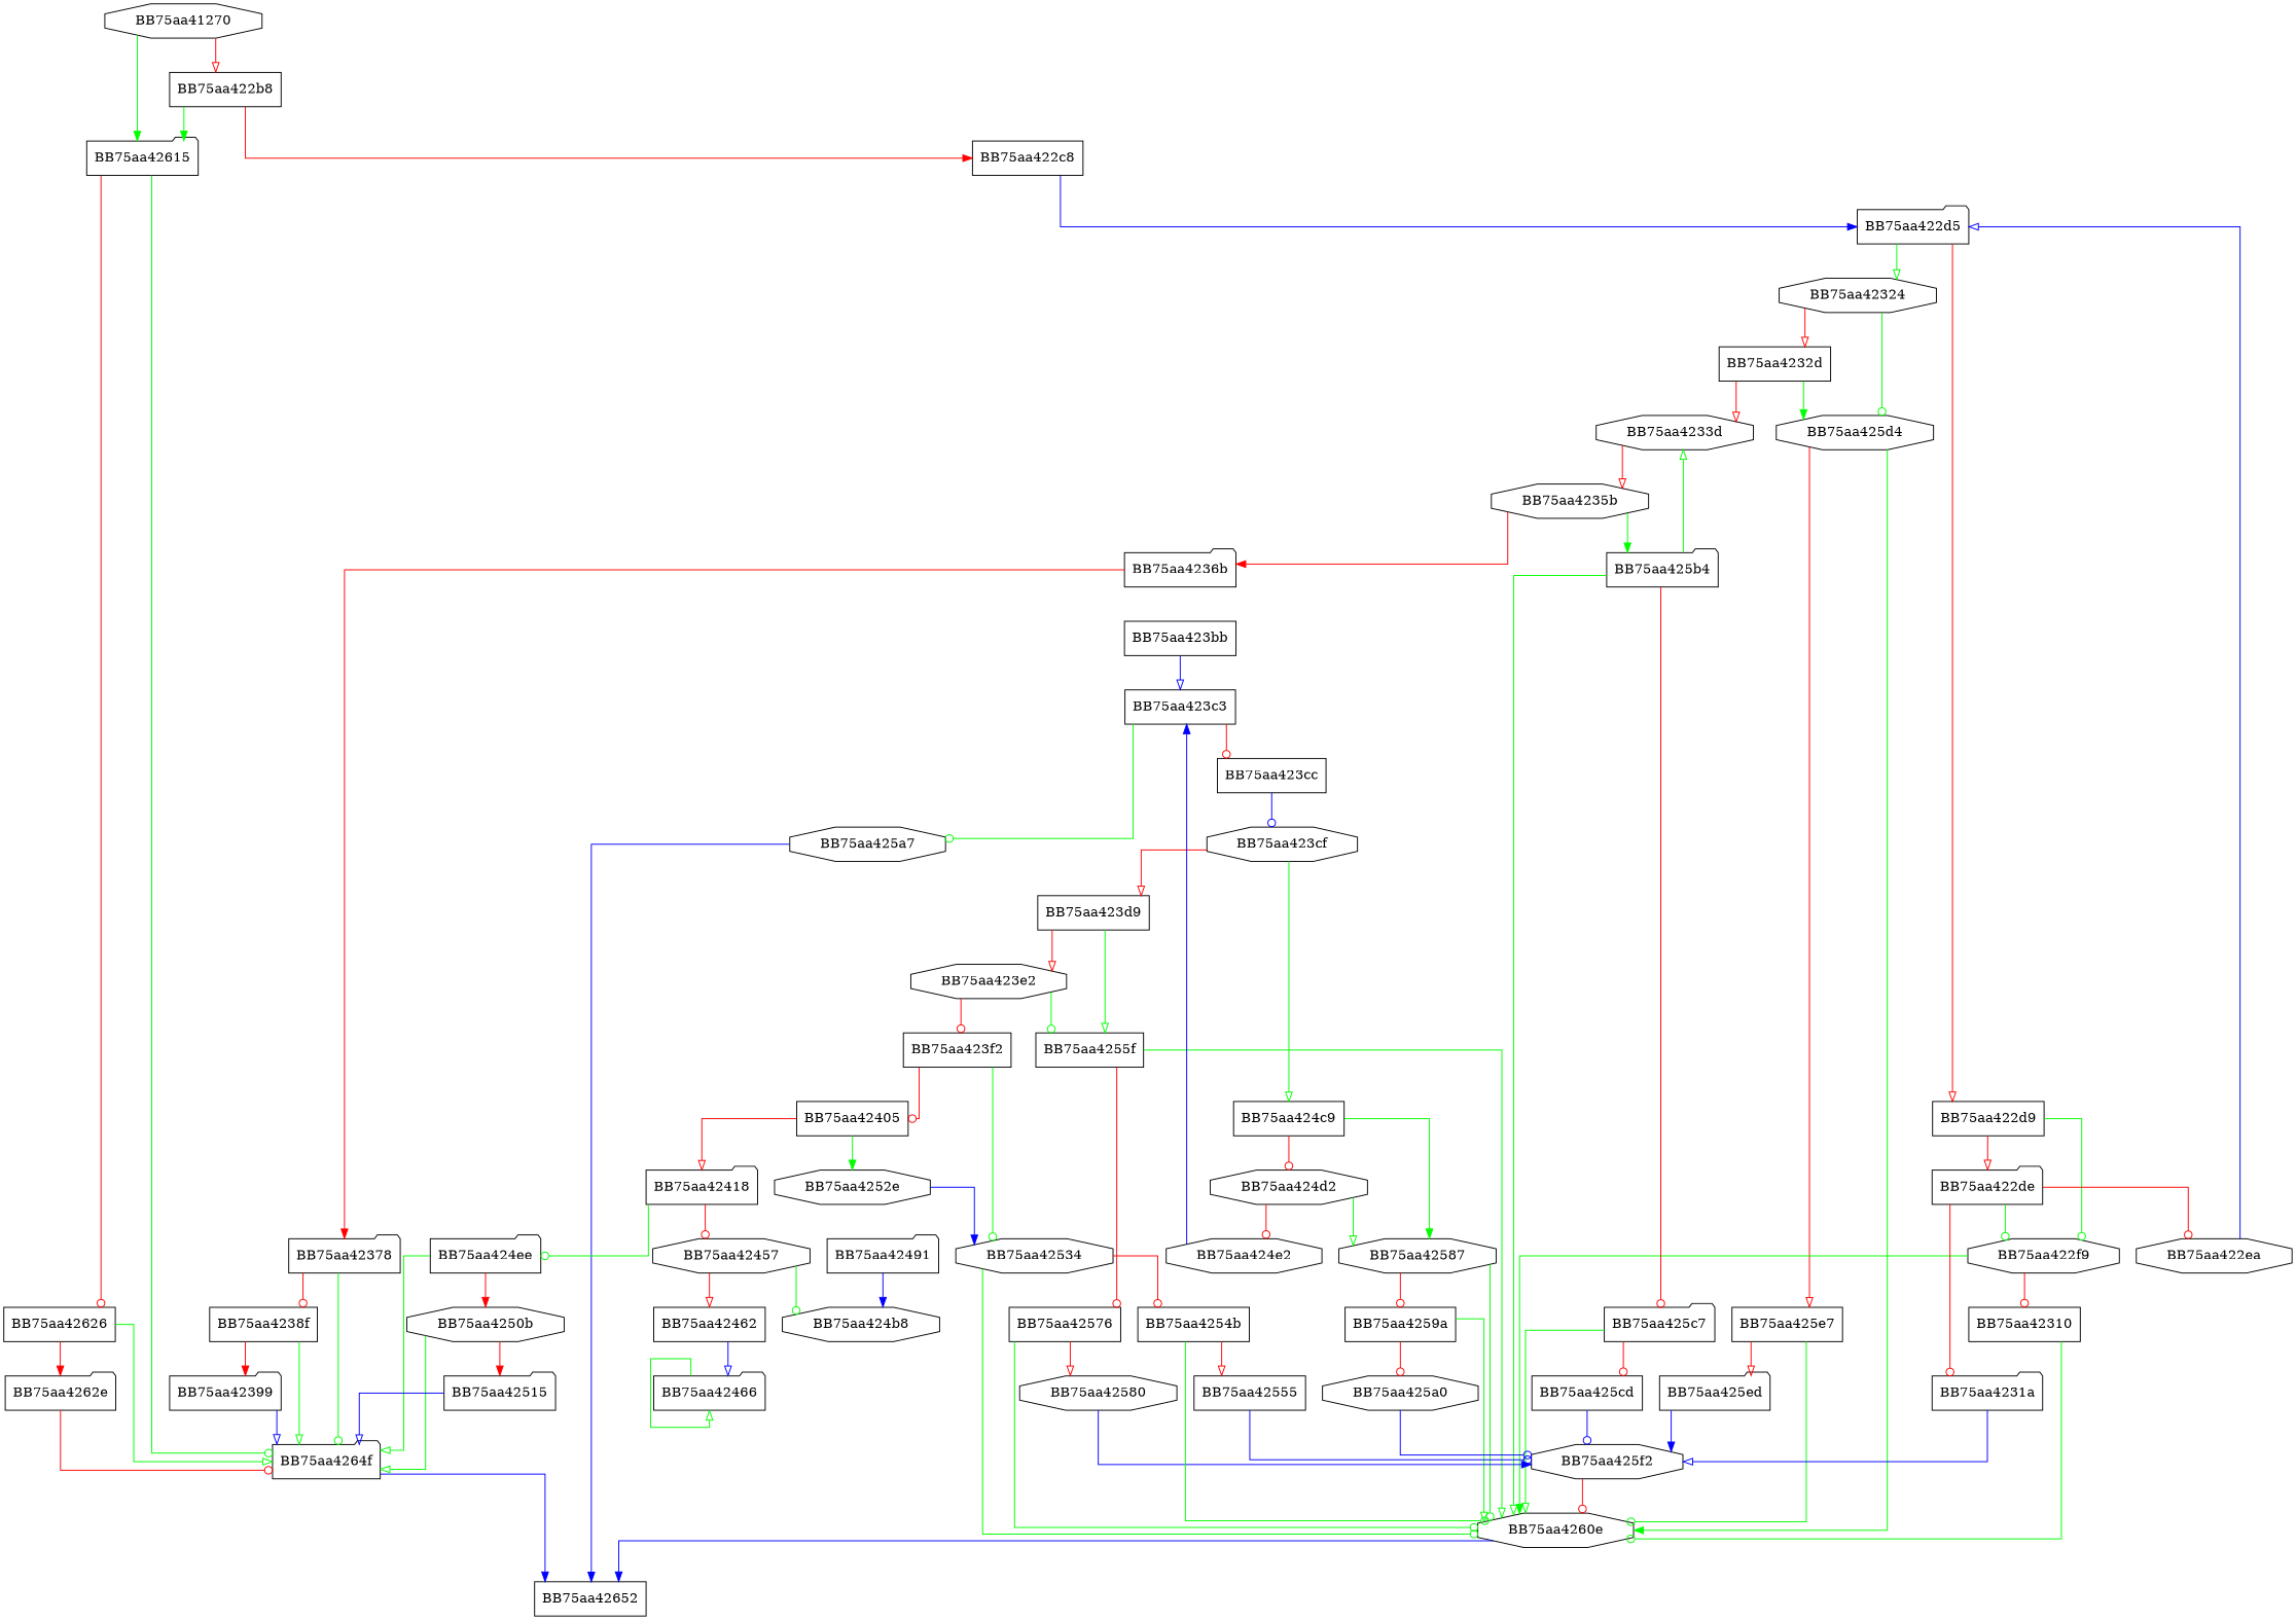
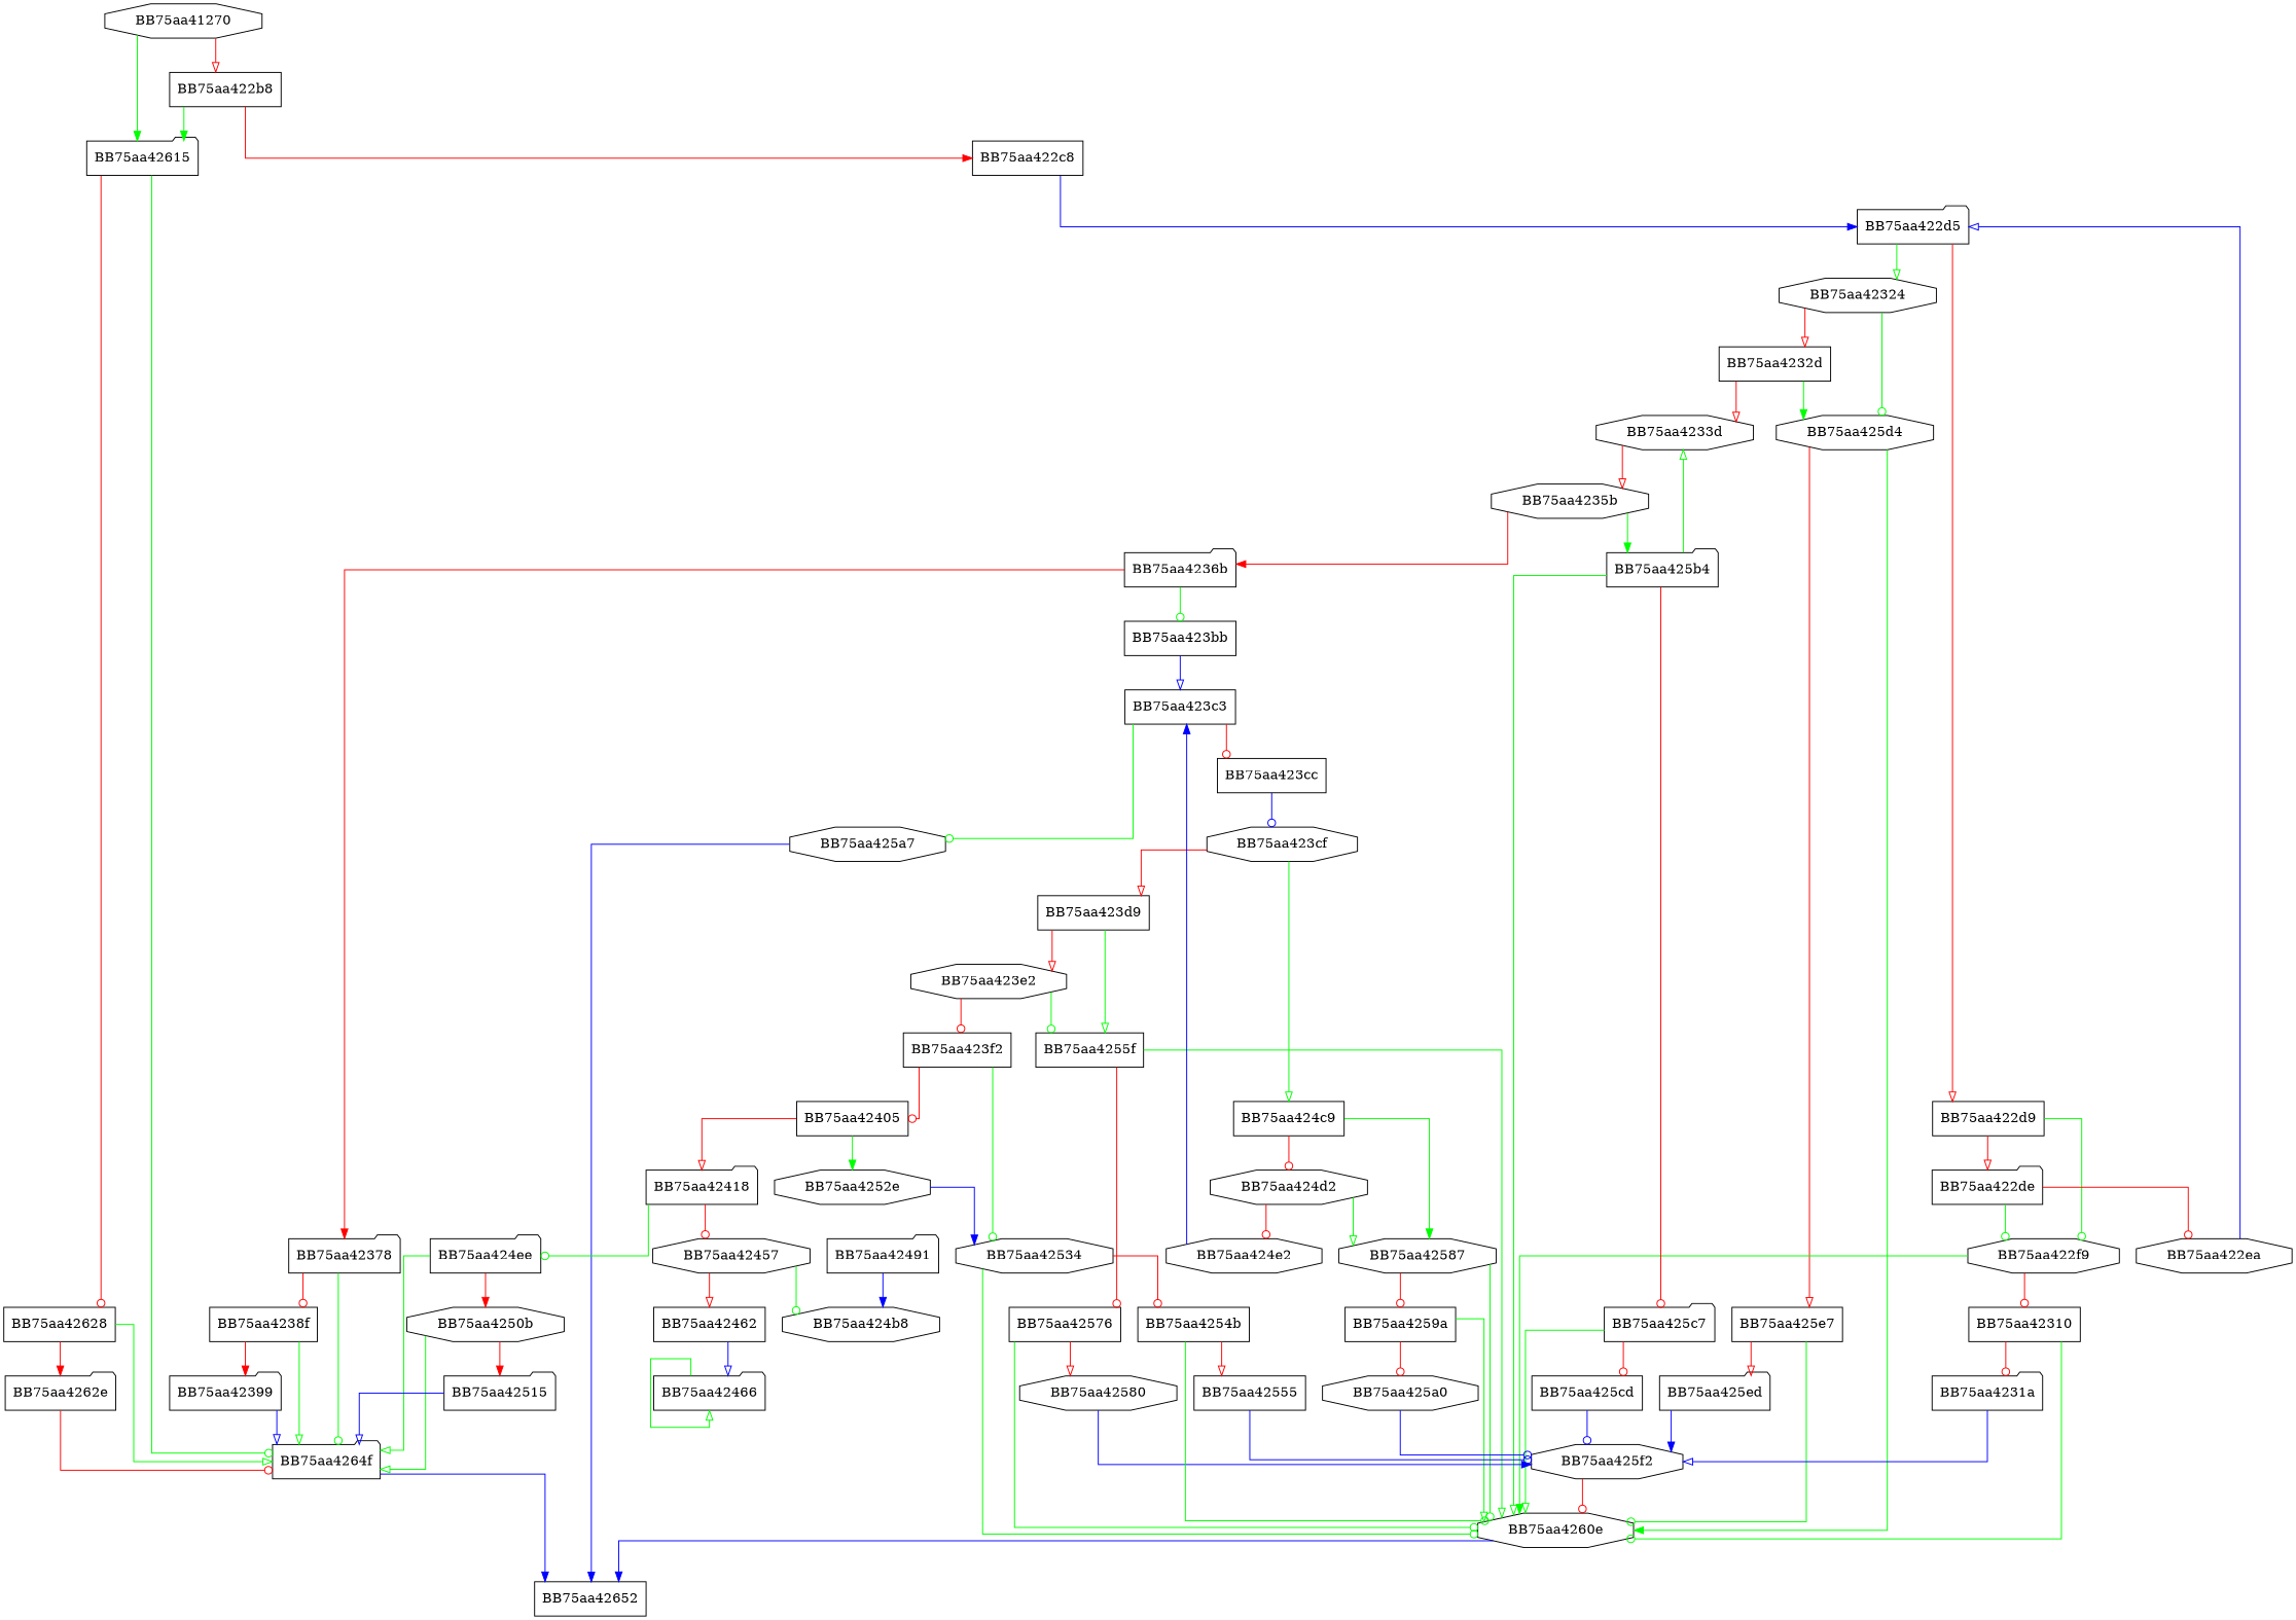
  digraph {
    splines=ortho
    node [shape=box]
    edge [arrowhead=odot color=red]
    n1 [label=BB75aa41270 shape=octagon]
    BB75aa42615 [shape=folder]
    BB75aa422b8
    BB75aa4264f [shape=folder]
-   BB75aa42628 [label=BB75aa42626]
+   BB75aa42628
    BB75aa422c8
    BB75aa42652
    BB75aa4262e [shape=folder]
    BB75aa422d5 [shape=folder]
    BB75aa42324 [shape=octagon]
    BB75aa422d9
    BB75aa425d4 [shape=octagon]
    BB75aa4232d
    BB75aa422f9 [shape=octagon]
    BB75aa422de [shape=folder]
    BB75aa4260e [shape=octagon]
    BB75aa425e7
    BB75aa4233d [shape=octagon]
    BB75aa42310
    BB75aa422ea [shape=octagon]
    BB75aa4231a [shape=folder]
    BB75aa425f2 [shape=octagon]
    BB75aa425ed [shape=folder]
    BB75aa4235b [shape=octagon]
    BB75aa425b4 [shape=folder]
    BB75aa425c7 [shape=folder]
    BB75aa4236b [shape=folder]
    BB75aa425cd
    BB75aa423bb
    BB75aa42378 [shape=folder]
    BB75aa423c3
    BB75aa4238f
    BB75aa425a7 [shape=octagon]
    BB75aa423cc
    BB75aa42399 [shape=folder]
    BB75aa423cf [shape=octagon]
    BB75aa424c9
    BB75aa423d9
    BB75aa42587 [shape=octagon]
    BB75aa424d2 [shape=octagon]
    BB75aa4255f
    BB75aa423e2 [shape=octagon]
    BB75aa4259a
    BB75aa424e2 [shape=octagon]
    BB75aa42576
    BB75aa423f2
    BB75aa42580 [shape=octagon]
    BB75aa42534 [shape=octagon]
    BB75aa42405
    BB75aa4254b
    BB75aa4252e [shape=octagon]
    BB75aa42418 [shape=folder]
    BB75aa42555
    BB75aa424ee [shape=folder]
    BB75aa42457 [shape=octagon]
    BB75aa4250b [shape=octagon]
    BB75aa424b8 [shape=octagon]
    BB75aa42462
    BB75aa42515 [shape=folder]
    BB75aa42466 [shape=folder]
    BB75aa42491 [shape=folder]
    BB75aa425a0 [shape=octagon]
    n1 -> BB75aa42615 [arrowhead=normal color=green]
    n1 -> BB75aa422b8 [arrowhead=onormal]
    BB75aa42615 -> BB75aa4264f [color=green]
    BB75aa42615 -> BB75aa42628
    BB75aa422b8 -> BB75aa42615 [arrowhead=normal color=green]
    BB75aa422b8 -> BB75aa422c8 [arrowhead=normal]
    BB75aa4264f -> BB75aa42652 [arrowhead=normal color=blue]
    BB75aa42628 -> BB75aa4264f [arrowhead=onormal color=green]
    BB75aa42628 -> BB75aa4262e [arrowhead=normal]
    BB75aa422c8 -> BB75aa422d5 [arrowhead=normal color=blue]
    BB75aa4262e -> BB75aa4264f
    BB75aa422d5 -> BB75aa42324 [arrowhead=onormal color=green]
    BB75aa422d5 -> BB75aa422d9 [arrowhead=onormal]
    BB75aa42324 -> BB75aa425d4 [color=green]
    BB75aa42324 -> BB75aa4232d [arrowhead=onormal]
    BB75aa422d9 -> BB75aa422f9 [color=green]
    BB75aa422d9 -> BB75aa422de [arrowhead=onormal]
    BB75aa425d4 -> BB75aa4260e [arrowhead=normal color=green]
    BB75aa425d4 -> BB75aa425e7 [arrowhead=onormal]
    BB75aa4232d -> BB75aa425d4 [arrowhead=normal color=green]
    BB75aa4232d -> BB75aa4233d [arrowhead=onormal]
    BB75aa422f9 -> BB75aa4260e [arrowhead=normal color=green]
    BB75aa422f9 -> BB75aa42310
    BB75aa422de -> BB75aa422f9 [color=green]
    BB75aa422de -> BB75aa422ea
    BB75aa4260e -> BB75aa42652 [arrowhead=normal color=blue]
    BB75aa425e7 -> BB75aa4260e [color=green]
    BB75aa425e7 -> BB75aa425ed [arrowhead=onormal]
    BB75aa4233d -> BB75aa4235b [arrowhead=onormal]
    BB75aa42310 -> BB75aa4260e [color=green]
-   BB75aa422de -> BB75aa4231a
+   BB75aa42310 -> BB75aa4231a
    BB75aa422ea -> BB75aa422d5 [arrowhead=onormal color=blue]
    BB75aa4231a -> BB75aa425f2 [arrowhead=onormal color=blue]
    BB75aa425f2 -> BB75aa4260e
    BB75aa425ed -> BB75aa425f2 [arrowhead=normal color=blue]
    BB75aa4235b -> BB75aa425b4 [arrowhead=normal color=green]
    BB75aa4235b -> BB75aa4236b [arrowhead=normal]
    BB75aa425b4 -> BB75aa4260e [arrowhead=onormal color=green]
    BB75aa425b4 -> BB75aa4233d [arrowhead=onormal color=green]
    BB75aa425b4 -> BB75aa425c7
    BB75aa425c7 -> BB75aa4260e [arrowhead=onormal color=green]
    BB75aa425c7 -> BB75aa425cd
+   BB75aa4236b -> BB75aa423bb [color=green]
    BB75aa4236b -> BB75aa42378 [arrowhead=normal]
    BB75aa425cd -> BB75aa425f2 [color=blue]
    BB75aa423bb -> BB75aa423c3 [arrowhead=onormal color=blue]
    BB75aa42378 -> BB75aa4264f [color=green]
    BB75aa42378 -> BB75aa4238f
    BB75aa423c3 -> BB75aa425a7 [color=green]
    BB75aa423c3 -> BB75aa423cc
    BB75aa4238f -> BB75aa4264f [arrowhead=onormal color=green]
    BB75aa4238f -> BB75aa42399 [arrowhead=normal]
    BB75aa425a7 -> BB75aa42652 [arrowhead=normal color=blue]
    BB75aa423cc -> BB75aa423cf [color=blue]
    BB75aa42399 -> BB75aa4264f [arrowhead=onormal color=blue]
    BB75aa423cf -> BB75aa424c9 [arrowhead=onormal color=green]
    BB75aa423cf -> BB75aa423d9 [arrowhead=onormal]
    BB75aa424c9 -> BB75aa42587 [arrowhead=normal color=green]
    BB75aa424c9 -> BB75aa424d2
    BB75aa423d9 -> BB75aa4255f [arrowhead=onormal color=green]
    BB75aa423d9 -> BB75aa423e2 [arrowhead=onormal]
    BB75aa42587 -> BB75aa4260e [color=green]
    BB75aa42587 -> BB75aa4259a
    BB75aa424d2 -> BB75aa42587 [arrowhead=onormal color=green]
    BB75aa424d2 -> BB75aa424e2
    BB75aa4255f -> BB75aa4260e [arrowhead=onormal color=green]
    BB75aa4255f -> BB75aa42576
    BB75aa423e2 -> BB75aa4255f [color=green]
    BB75aa423e2 -> BB75aa423f2
    BB75aa4259a -> BB75aa4260e [arrowhead=onormal color=green]
    BB75aa4259a -> BB75aa425a0
    BB75aa424e2 -> BB75aa423c3 [arrowhead=normal color=blue]
    BB75aa42576 -> BB75aa4260e [color=green]
    BB75aa42576 -> BB75aa42580 [arrowhead=onormal]
    BB75aa423f2 -> BB75aa42534 [color=green]
    BB75aa423f2 -> BB75aa42405
    BB75aa42580 -> BB75aa425f2 [arrowhead=normal color=blue]
    BB75aa42534 -> BB75aa4260e [color=green]
    BB75aa42534 -> BB75aa4254b
    BB75aa42405 -> BB75aa4252e [arrowhead=normal color=green]
    BB75aa42405 -> BB75aa42418 [arrowhead=onormal]
    BB75aa4254b -> BB75aa4260e [color=green]
    BB75aa4254b -> BB75aa42555 [arrowhead=onormal]
    BB75aa4252e -> BB75aa42534 [arrowhead=normal color=blue]
    BB75aa42418 -> BB75aa424ee [color=green]
    BB75aa42418 -> BB75aa42457
    BB75aa42555 -> BB75aa425f2 [color=blue]
    BB75aa424ee -> BB75aa4264f [arrowhead=onormal color=green]
    BB75aa424ee -> BB75aa4250b [arrowhead=normal]
    BB75aa42457 -> BB75aa424b8 [color=green]
    BB75aa42457 -> BB75aa42462 [arrowhead=onormal]
    BB75aa4250b -> BB75aa4264f [arrowhead=onormal color=green]
    BB75aa4250b -> BB75aa42515 [arrowhead=normal]
    BB75aa42462 -> BB75aa42466 [arrowhead=onormal color=blue]
    BB75aa42515 -> BB75aa4264f [arrowhead=onormal color=blue]
    BB75aa42466 -> BB75aa42466 [arrowhead=onormal color=green]
    BB75aa42491 -> BB75aa424b8 [arrowhead=normal color=blue]
    BB75aa425a0 -> BB75aa425f2 [color=blue]
  }
